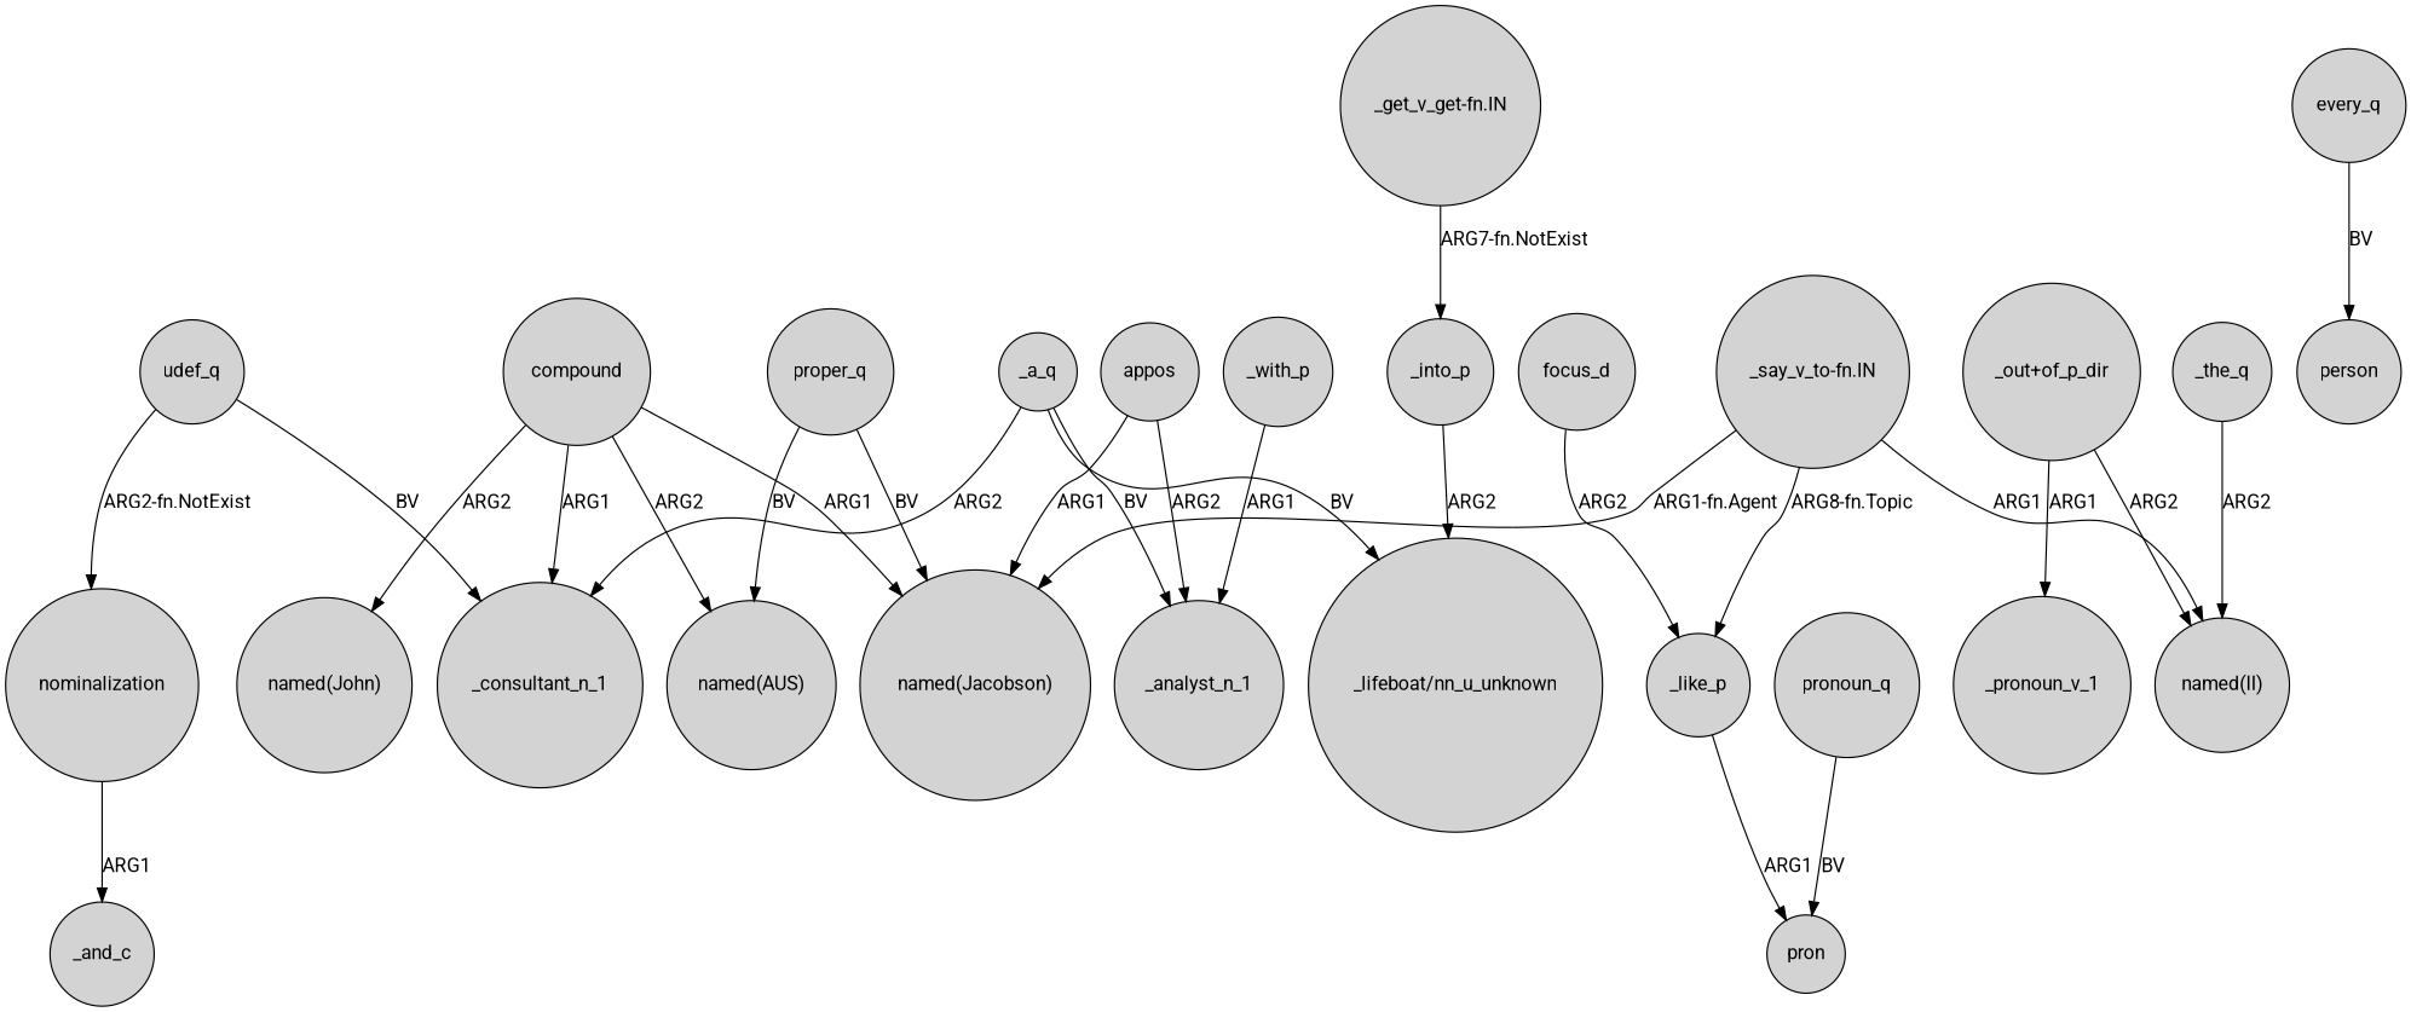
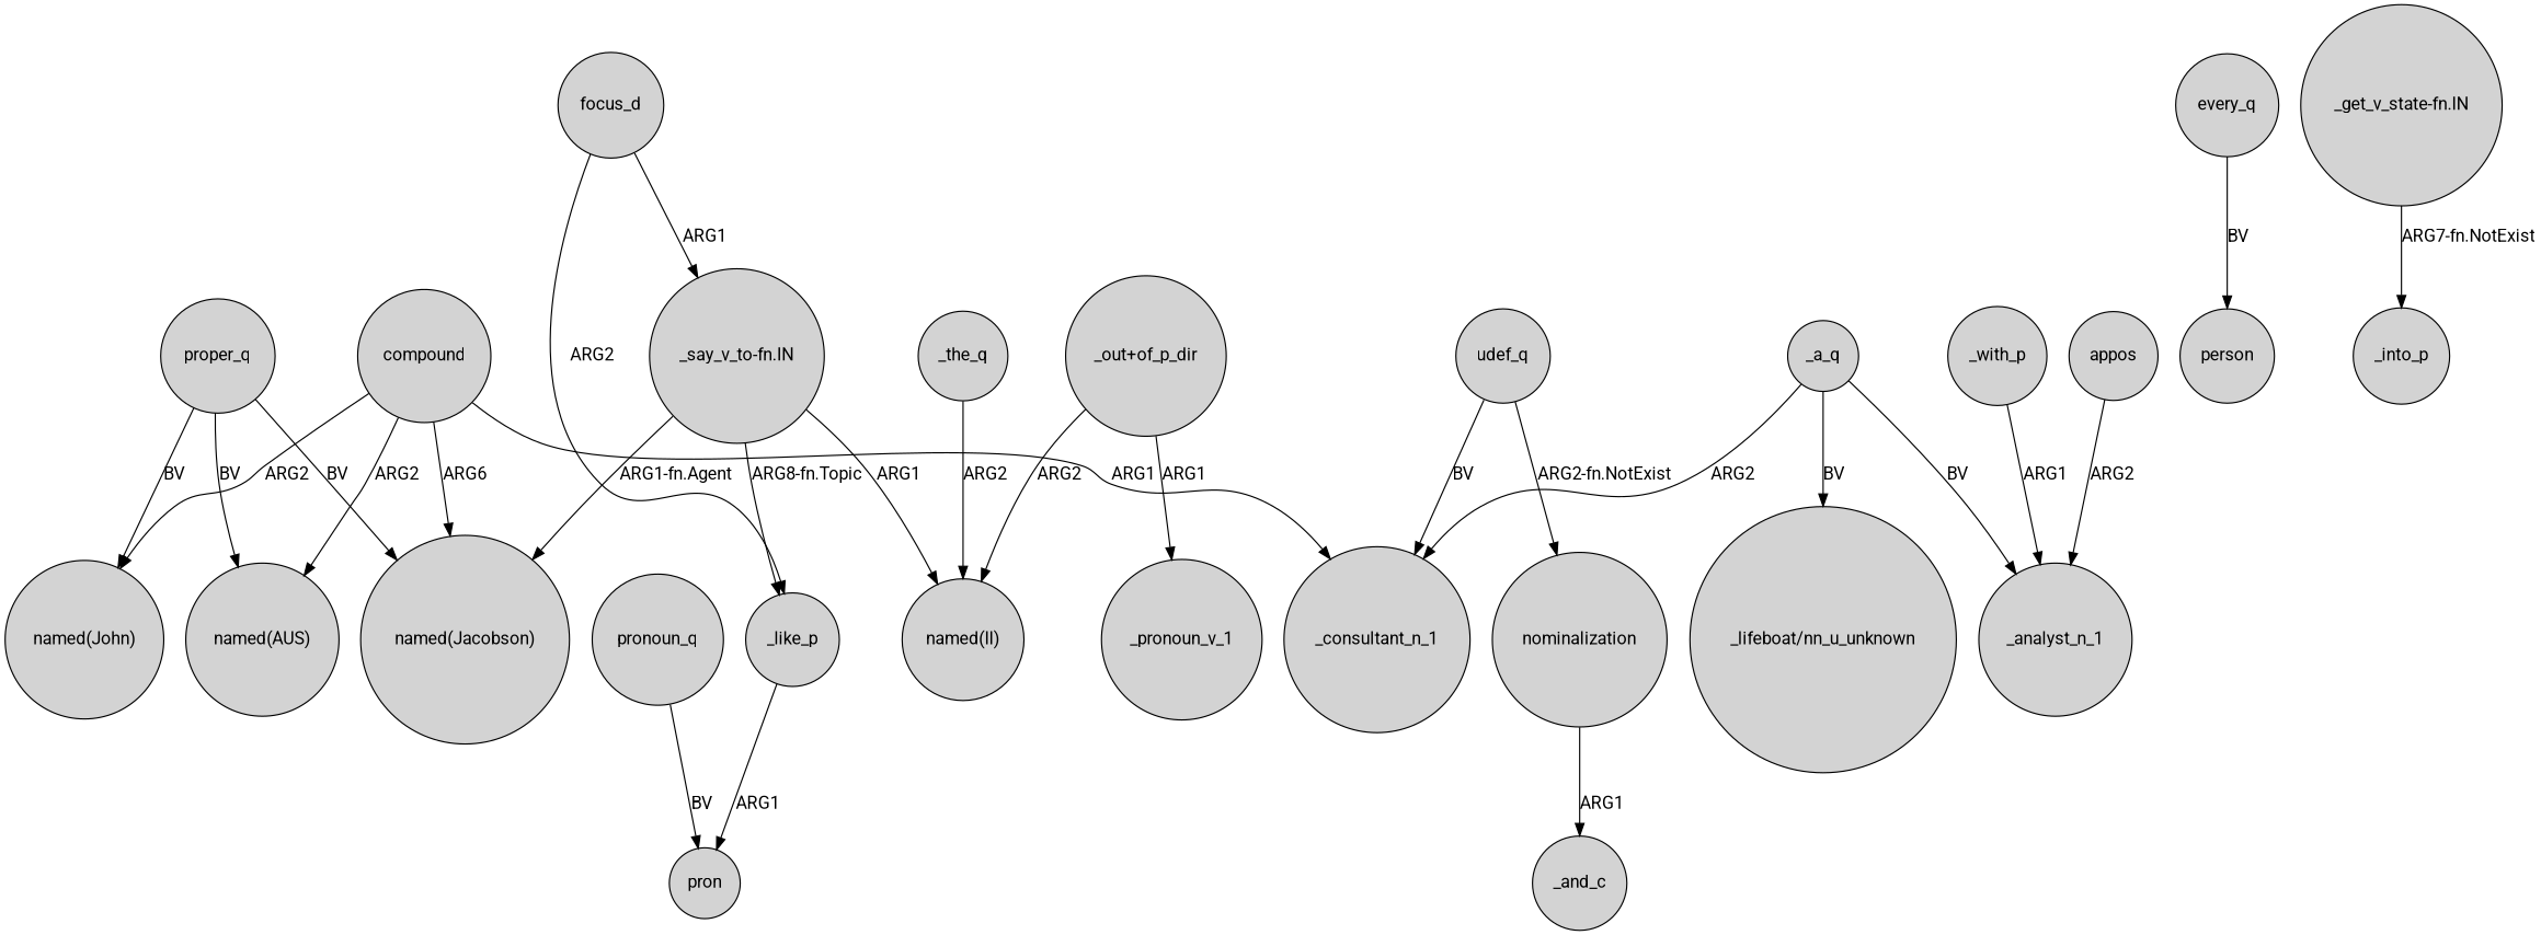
  digraph {
    fontname=Roboto
    node [fontname=Roboto shape=circle style=filled]
    edge [fontname=Roboto]
    compound
    "named(John)"
    _consultant_n_1
    "named(Jacobson)"
    "named(AUS)"
    focus_d
    _like_p
    "_say_v_to-fn.IN"
    pron
    "named(II)"
    nominalization
    _and_c
    _with_p
    _analyst_n_1
    proper_q
    every_q
    person
    _into_p
    "_lifeboat/nn_u_unknown"
    "_out+of_p_dir"
    n21 [label=_pronoun_v_1]
    pronoun_q
    appos
-   "_get_v_state-fn.IN" [label="_get_v_get-fn.IN"]
+   "_get_v_state-fn.IN"
    udef_q
    _a_q
    _the_q
    compound -> "named(John)" [label=ARG2]
    compound -> _consultant_n_1 [label=ARG1]
-   compound -> "named(Jacobson)" [label=ARG1]
+   compound -> "named(Jacobson)" [label=ARG6]
    compound -> "named(AUS)" [label=ARG2]
    focus_d -> _like_p [label=ARG2]
+   focus_d -> "_say_v_to-fn.IN" [label=ARG1]
    _like_p -> pron [label=ARG1]
    "_say_v_to-fn.IN" -> "named(Jacobson)" [label="ARG1-fn.Agent"]
    "_say_v_to-fn.IN" -> _like_p [label="ARG8-fn.Topic"]
    "_say_v_to-fn.IN" -> "named(II)" [label=ARG1]
    nominalization -> _and_c [label=ARG1]
    _with_p -> _analyst_n_1 [label=ARG1]
+   proper_q -> "named(John)" [label=BV]
    proper_q -> "named(Jacobson)" [label=BV]
    proper_q -> "named(AUS)" [label=BV]
    every_q -> person [label=BV]
-   _into_p -> "_lifeboat/nn_u_unknown" [label=ARG2]
    "_out+of_p_dir" -> "named(II)" [label=ARG2]
    "_out+of_p_dir" -> n21 [label=ARG1]
    pronoun_q -> pron [label=BV]
-   appos -> "named(Jacobson)" [label=ARG1]
    appos -> _analyst_n_1 [label=ARG2]
    "_get_v_state-fn.IN" -> _into_p [label="ARG7-fn.NotExist"]
    udef_q -> _consultant_n_1 [label=BV]
    udef_q -> nominalization [label="ARG2-fn.NotExist"]
    _a_q -> _consultant_n_1 [label=ARG2]
    _a_q -> _analyst_n_1 [label=BV]
    _a_q -> "_lifeboat/nn_u_unknown" [label=BV]
    _the_q -> "named(II)" [label=ARG2]
  }
